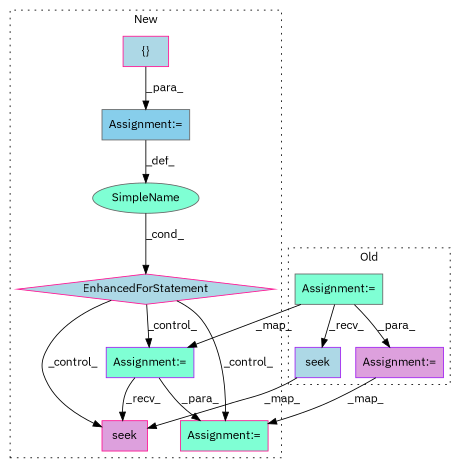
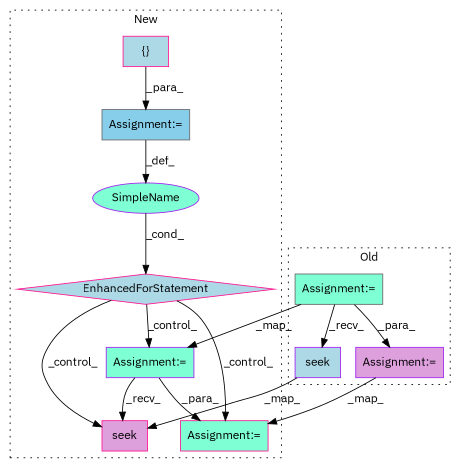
  digraph {
    fontname="IBM Plex Sans"
    node [a=7 l=1 s="20216,20315" shape=box style=filled fillcolor=aquamarine color=purple fontname="IBM Plex Sans"]
    edge [fontname="IBM Plex Sans"]
    n1 [a=32 l="5,1" label=seek s="20044,20050" fillcolor=lightblue]
    n2 [label="Assignment:=" s=20002 color=gray40]
    n3 [label="Assignment:=" s=20064 fillcolor=plum]
    n4 [a=32 l="5,1" label=seek s="20480,20486" fillcolor=plum color=deeppink]
    n5 [l="61,2" label="Assignment:=" fillcolor=skyblue color=gray40]
    n6 [a=70 l="61,2" label=EnhancedForStatement shape=diamond fillcolor=lightblue color=deeppink]
-   n7 [a=42 l=9 label=SimpleName s=20282 shape=ellipse color=gray40]
+   n7 [a=42 l=9 label=SimpleName s=20282 shape=ellipse]
    n8 [a=4 l="1,1" label="{}" s="20303,20314" fillcolor=lightblue color=deeppink]
    n9 [label="Assignment:=" s=20426]
    n10 [label="Assignment:=" s=20506 color=deeppink]
    subgraph cluster_1 {
      label=Old
      style=dotted
      n1
      n2
      n3
    }
    subgraph cluster_2 {
      label=New
      style=dotted
      n4
      n5
      n6
      n7
      n8
      n9
      n10
    }
    n1 -> n4 [label=_map_]
    n2 -> n1 [label=_recv_]
    n2 -> n3 [label=_para_]
    n2 -> n9 [label=_map_]
    n3 -> n10 [label=_map_]
    n5 -> n7 [label=_def_]
    n6 -> n4 [label=_control_]
    n6 -> n9 [label=_control_]
    n6 -> n10 [label=_control_]
    n7 -> n6 [label=_cond_]
    n8 -> n5 [label=_para_]
    n9 -> n4 [label=_recv_]
    n9 -> n10 [label=_para_]
  }
